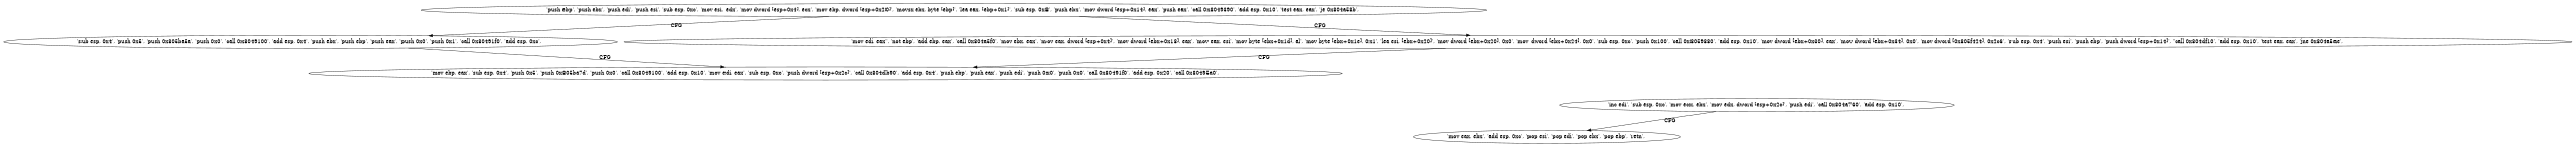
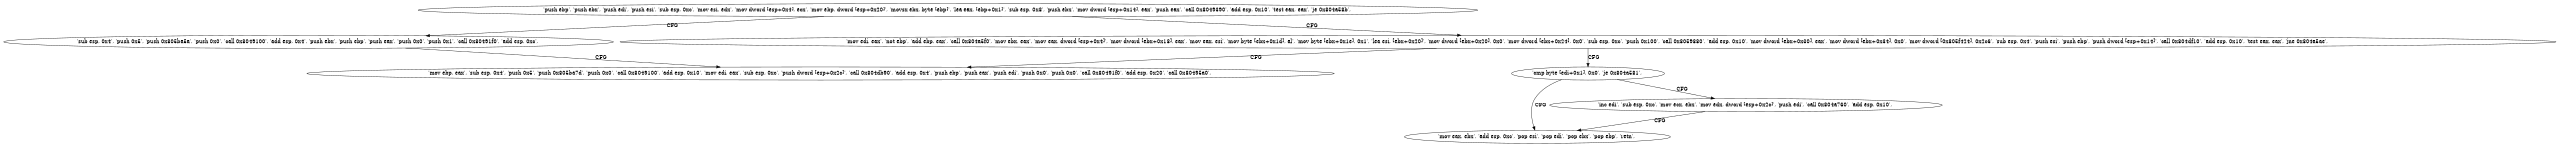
  digraph {
    n1 [label="'push ebp', 'push ebx', 'push edi', 'push esi', 'sub esp, 0xc', 'mov esi, edx', 'mov dword [esp+0x4], ecx', 'mov ebp, dword [esp+0x20]', 'movsx ebx, byte [ebp]', 'lea eax, [ebp+0x1]', 'sub esp, 0x8', 'push ebx', 'mov dword [esp+0x14], eax', 'push eax', 'call 0x8049390', 'add esp, 0x10', 'test eax, eax', 'je 0x804a58b', "]
    n2 [label="'sub esp, 0x4', 'push 0x5', 'push 0x805ba5a', 'push 0x0', 'call 0x8049100', 'add esp, 0x4', 'push ebx', 'push ebp', 'push eax', 'push 0x0', 'push 0x1', 'call 0x80491f0', 'add esp, 0xc', "]
    n3 [label="'mov edi, eax', 'not ebp', 'add ebp, eax', 'call 0x804a5f0', 'mov ebx, eax', 'mov eax, dword [esp+0x4]', 'mov dword [ebx+0x18], eax', 'mov eax, esi', 'mov byte [ebx+0x1d], al', 'mov byte [ebx+0x1e], 0x1', 'lea esi, [ebx+0x20]', 'mov dword [ebx+0x20], 0x0', 'mov dword [ebx+0x24], 0x0', 'sub esp, 0xc', 'push 0x100', 'call 0x8059880', 'add esp, 0x10', 'mov dword [ebx+0x30], eax', 'mov dword [ebx+0x34], 0x0', 'mov dword [0x805f424], 0x2c6', 'sub esp, 0x4', 'push esi', 'push ebp', 'push dword [esp+0x14]', 'call 0x804df10', 'add esp, 0x10', 'test eax, eax', 'jne 0x804a5ae', "]
    n4 [label="'mov ebp, eax', 'sub esp, 0x4', 'push 0x5', 'push 0x805ba7d', 'push 0x0', 'call 0x8049100', 'add esp, 0x10', 'mov edi, eax', 'sub esp, 0xc', 'push dword [esp+0x2c]', 'call 0x804db90', 'add esp, 0x4', 'push ebp', 'push eax', 'push edi', 'push 0x0', 'push 0x0', 'call 0x80491f0', 'add esp, 0x20', 'call 0x80495a0', "]
+   n5 [label="'cmp byte [edi+0x1], 0x0', 'je 0x804a581', "]
    n6 [label="'mov eax, ebx', 'add esp, 0xc', 'pop esi', 'pop edi', 'pop ebx', 'pop ebp', 'retn', "]
    n7 [label="'inc edi', 'sub esp, 0xc', 'mov ecx, ebx', 'mov edx, dword [esp+0x2c]', 'push edi', 'call 0x804a760', 'add esp, 0x10', "]
    n1 -> n2 [label=CFG]
    n1 -> n3 [label=CFG]
    n2 -> n4 [label=CFG]
    n3 -> n4 [label=CFG]
+   n3 -> n5 [label=CFG]
+   n5 -> n6 [label=CFG]
+   n5 -> n7 [label=CFG]
    n7 -> n6 [label=CFG]
  }
